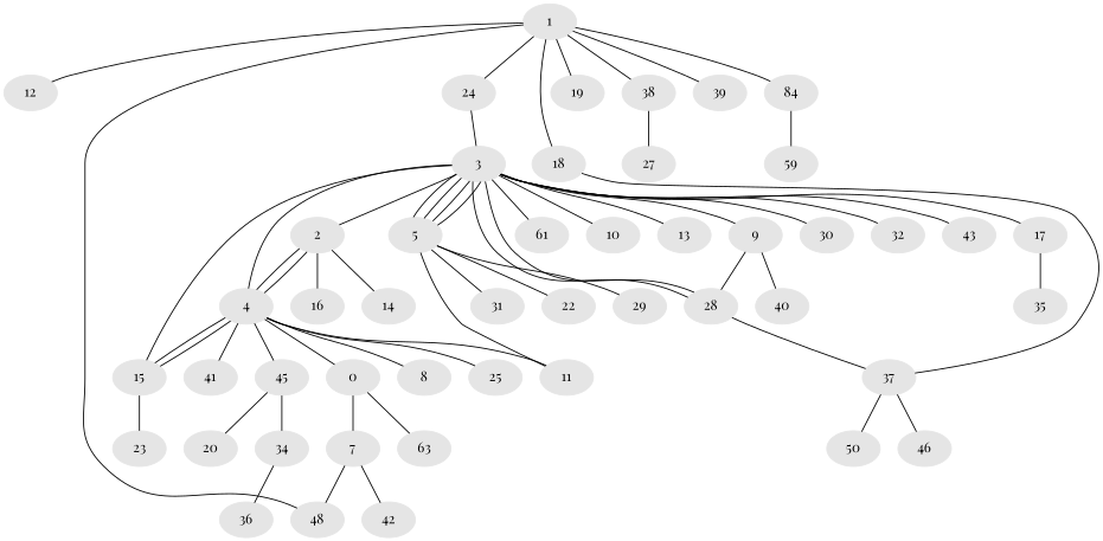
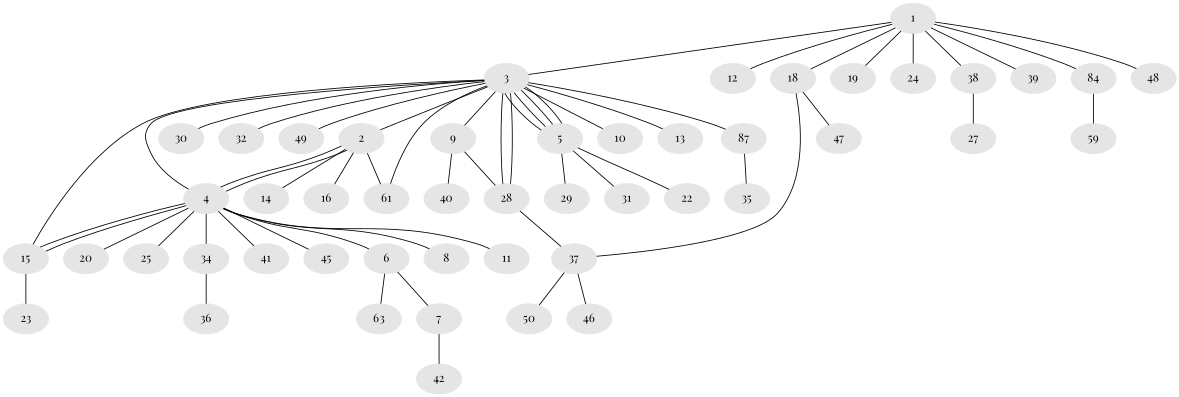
  graph {
    fontname="Playfair Display"
    node [color=gray90 fontname="Playfair Display" style=filled]
    edge [fontname="Playfair Display"]
    1
    3
    12
    18
    19
    24
    38
    39
    n9 [label=84]
    48
    2
    4
    14
    16
    n15 [label=61]
    5
    9
    10
    13
    15
-   17
+   17 [label=87]
    28
    30
    32
-   43
+   43 [label=49]
    37
+   47
    27
    n29 [label=59]
-   6 [label=0]
+   6
    8
    11
    20
    25
    34
    41
    45
    22
    29
    31
    40
    23
    35
    7
    n45 [label=63]
    36
    42
    50
    46
-   24 -- 3
+   1 -- 3
    1 -- 12
    1 -- 18
    1 -- 19
    1 -- 24
    1 -- 38
    1 -- 39
    1 -- n9
    1 -- 48
    3 -- 2
    3 -- 4
    3 -- n15
    3 -- 5
    3 -- 5
    3 -- 5
    3 -- 5
    3 -- 9
    3 -- 10
    3 -- 13
    3 -- 15
    3 -- 17
    3 -- 28
    3 -- 28
    3 -- 30
    3 -- 32
    3 -- 43
    18 -- 37
+   18 -- 47
    38 -- 27
    n9 -- n29
    2 -- 4
    2 -- 4
    2 -- 14
    2 -- 16
+   2 -- n15
    4 -- 15
    4 -- 15
    4 -- 6
    4 -- 8
    4 -- 11
-   45 -- 20
+   4 -- 20
    4 -- 25
-   45 -- 34
+   4 -- 34
    4 -- 41
    4 -- 45
-   5 -- 11
    5 -- 22
    5 -- 29
    5 -- 31
    9 -- 28
    9 -- 40
    15 -- 23
    17 -- 35
    28 -- 37
    37 -- 50
    37 -- 46
    6 -- 7
    6 -- n45
    34 -- 36
-   7 -- 48
    7 -- 42
  }
